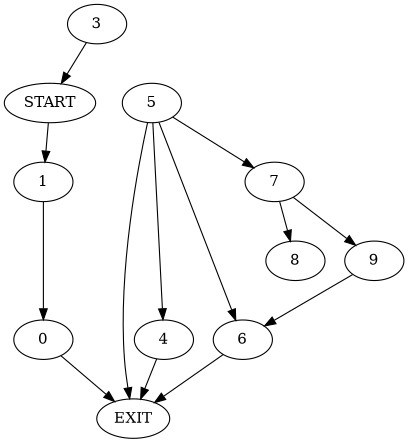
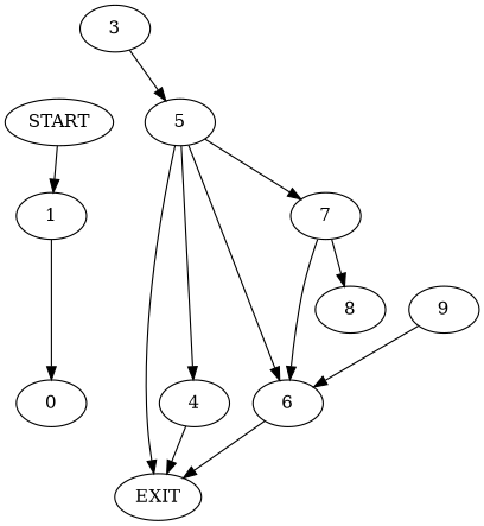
  digraph {
    n1 [label=START]
    1
    n3 [label=0]
    n4 [label=EXIT]
    3
    5
    4
    6
    7
    8
    9
    n1 -> 1
    1 -> n3
-   n3 -> n4
-   3 -> n1
+   3 -> 5
    5 -> n4
    5 -> 4
    5 -> 6
    5 -> 7
    4 -> n4
    6 -> n4
    7 -> 8
-   7 -> 9
+   7 -> 6
    9 -> 6
  }
